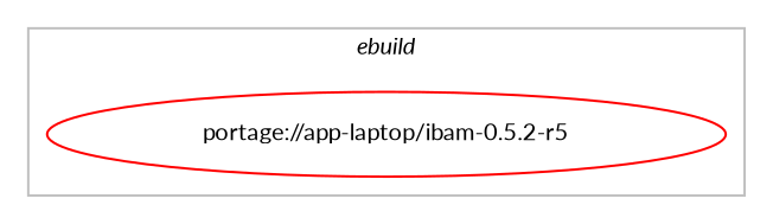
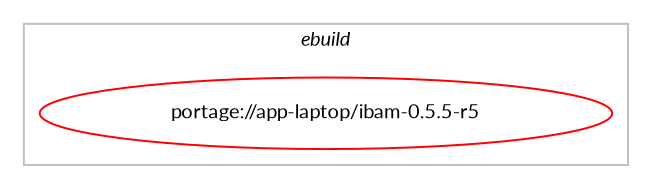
  digraph {
    compound=true
    concentrate=true
    fontname=Lato
    fontsize=10
    newrank=true
    rankdir=LR
    ranksep=1.5
-   n1 [color=red fontname=Lato fontsize=10 label="portage://app-laptop/ibam-0.5.2-r5" width=4]
+   n1 [color=red fontname=Lato fontsize=10 label="portage://app-laptop/ibam-0.5.5-r5" width=4]
    subgraph cluster_1 {
      color=gray
      label=<<i>ebuild</i>>
      n1
    }
    subgraph cluster_2 {
      color=gray
      label=<<i>dependencies</i>>
      subgraph cluster_3 {
        color=gray
        fillcolor="#eeeeee"
        label=<<i>compile</i>>
        style=filled
      }
      subgraph cluster_4 {
        color=gray
        fillcolor="#eeeeee"
        label=<<i>compile and run</i>>
        style=filled
      }
      subgraph cluster_5 {
        color=gray
        fillcolor="#eeeeee"
        label=<<i>run</i>>
        style=filled
      }
    }
    subgraph cluster_6 {
      color=gray
      label=<<i>candidates</i>>
      rank=same
    }
  }
